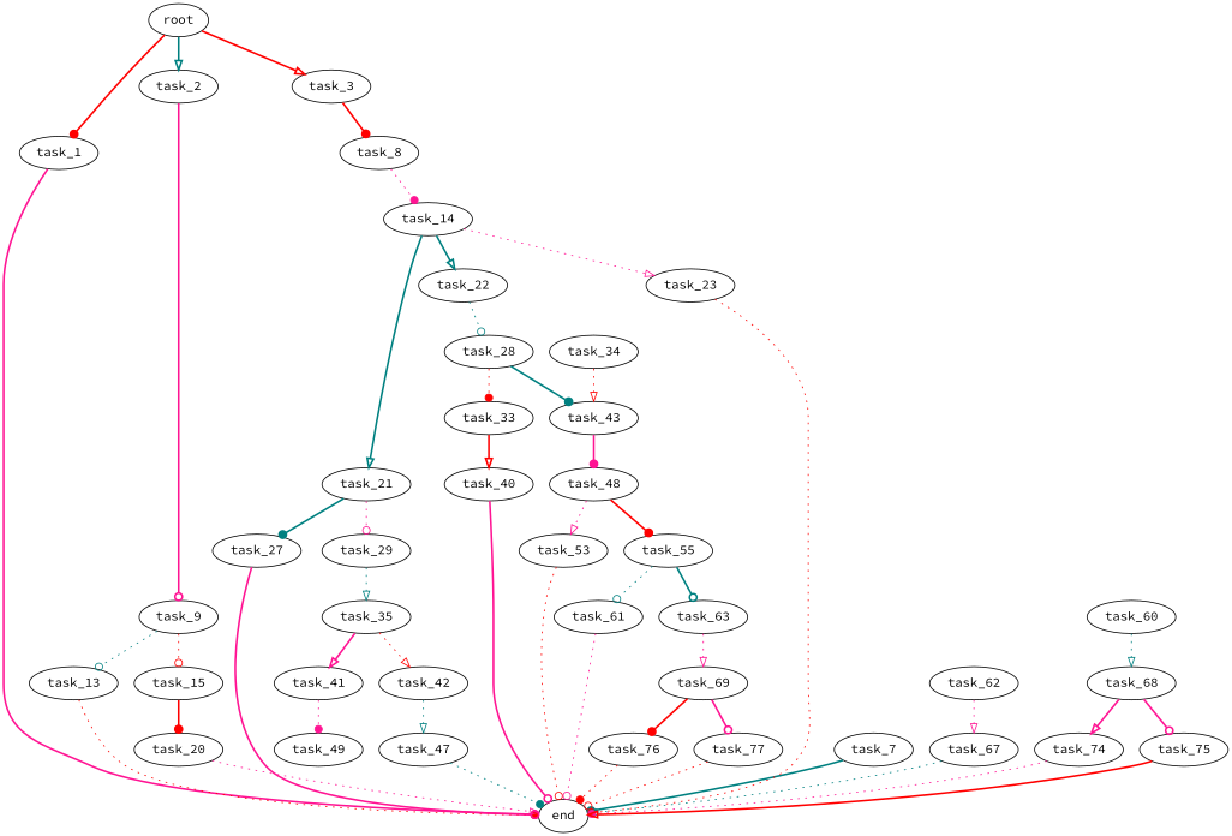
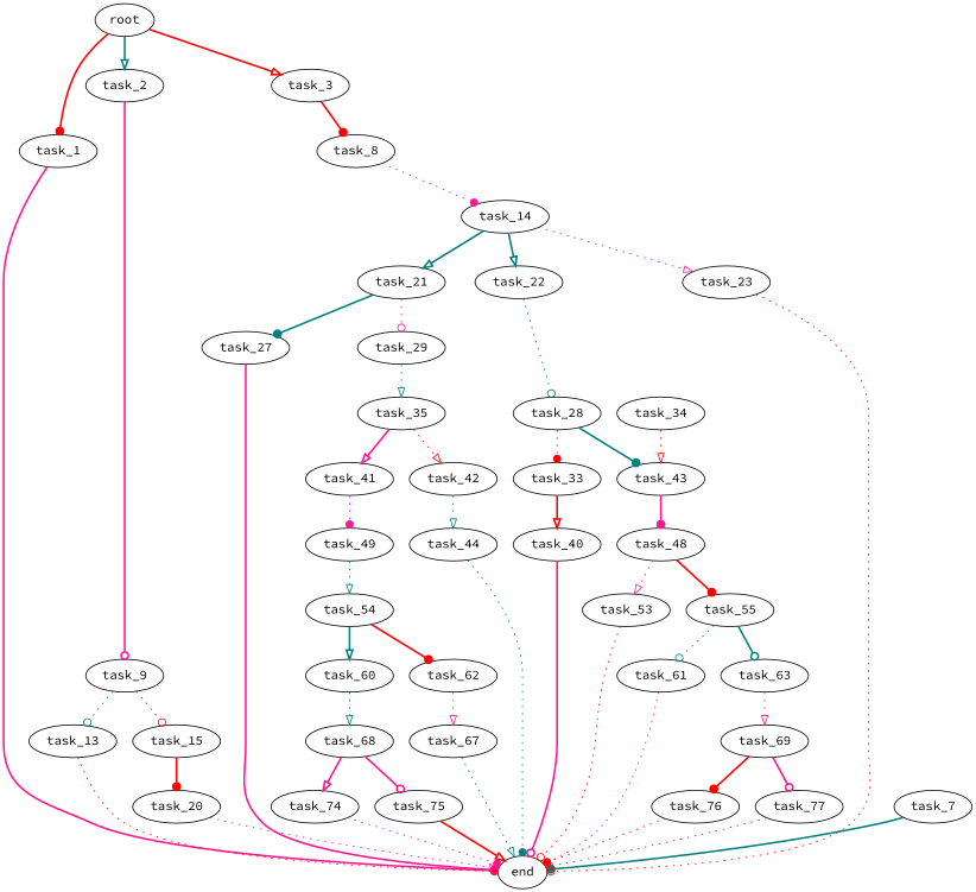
  digraph {
    fontname="Source Code Pro"
    node [fontname="Source Code Pro"]
    edge [arrowhead=onormal color=deeppink fontname="Source Code Pro" style=dotted]
    root
    task_1
    task_2
    task_3
    end
    task_9
    task_8
    task_13
    task_15
    task_7
    task_14
    task_20
    task_21
    task_22
    task_23
    task_27
    task_29
    task_28
    task_35
    task_33
    task_43
    task_41
    task_42
    task_40
    task_34
    task_48
    task_49
-   task_47
+   task_47 [label=task_44]
    task_53
    task_55
+   task_54
    task_60
    task_62
    task_61
    task_63
    task_69
    task_68
    task_67
    task_74
    task_75
    task_76
    task_77
    root -> task_1 [arrowhead=dot color=red style=bold]
    root -> task_2 [color=teal style=bold]
    root -> task_3 [color=red style=bold]
    task_1 -> end [arrowhead=odot style=bold]
    task_2 -> task_9 [arrowhead=odot style=bold]
    task_3 -> task_8 [arrowhead=dot color=red style=bold]
    task_9 -> task_13 [arrowhead=odot color=teal]
    task_9 -> task_15 [arrowhead=odot color=red]
    task_8 -> task_14 [arrowhead=dot]
    task_13 -> end [arrowhead=dot color=red]
    task_15 -> task_20 [arrowhead=dot color=red style=bold]
    task_7 -> end [arrowhead=dot color=teal style=bold]
    task_14 -> task_21 [color=teal style=bold]
    task_14 -> task_22 [color=teal style=bold]
    task_14 -> task_23
    task_20 -> end
    task_21 -> task_27 [arrowhead=dot color=teal style=bold]
    task_21 -> task_29 [arrowhead=odot]
    task_22 -> task_28 [arrowhead=odot color=teal]
    task_23 -> end [arrowhead=odot color=red]
    task_27 -> end [arrowhead=odot style=bold]
    task_29 -> task_35 [color=teal]
    task_28 -> task_33 [arrowhead=dot color=red]
    task_28 -> task_43 [arrowhead=dot color=teal style=bold]
    task_35 -> task_41 [style=bold]
    task_35 -> task_42 [color=red]
    task_33 -> task_40 [color=red style=bold]
    task_43 -> task_48 [arrowhead=dot style=bold]
    task_41 -> task_49 [arrowhead=dot]
    task_42 -> task_47 [color=teal]
    task_40 -> end [arrowhead=odot style=bold]
    task_34 -> task_43 [color=red]
    task_48 -> task_53
    task_48 -> task_55 [arrowhead=dot color=red style=bold]
+   task_49 -> task_54 [color=teal]
    task_47 -> end [arrowhead=dot color=teal]
    task_53 -> end [arrowhead=odot color=red]
    task_55 -> task_61 [arrowhead=odot color=teal]
    task_55 -> task_63 [arrowhead=odot color=teal style=bold]
+   task_54 -> task_60 [color=teal style=bold]
+   task_54 -> task_62 [arrowhead=dot color=red style=bold]
    task_60 -> task_68 [color=teal]
    task_62 -> task_67
    task_61 -> end [arrowhead=odot]
    task_63 -> task_69
    task_69 -> task_76 [arrowhead=dot color=red style=bold]
    task_69 -> task_77 [arrowhead=odot style=bold]
    task_68 -> task_74 [style=bold]
    task_68 -> task_75 [arrowhead=odot style=bold]
    task_67 -> end [color=teal]
    task_74 -> end [arrowhead=dot]
    task_75 -> end [color=red style=bold]
    task_76 -> end [arrowhead=dot color=red]
    task_77 -> end [arrowhead=odot color=red]
  }
